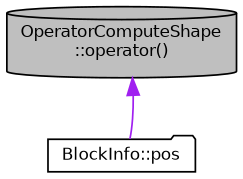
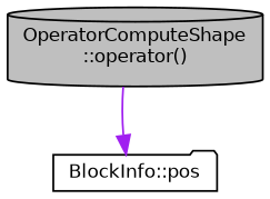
  digraph {
    rankdir=TB
    node [color=black fontname=Helvetica fontsize=10 style=filled]
    n1 [fillcolor=grey75 fontcolor=black height=0.2 label="OperatorComputeShape\l::operator()" shape=cylinder width=0.4]
    n2 [fillcolor=white height=0.2 label="BlockInfo::pos" shape=folder width=0.4]
-   n2 -> n1 [color=purple fontname=Helvetica fontsize=10 labelfontname=Helvetica labelfontsize=10 style=solid]
+   n1 -> n2 [color=purple fontname=Helvetica fontsize=10 labelfontname=Helvetica labelfontsize=10 style=solid]
  }
